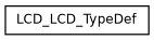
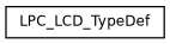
  digraph {
    rankdir=LR
-   n1 [color=black fillcolor=white fontname=Helvetica fontsize=10 height=0.2 label=LCD_LCD_TypeDef shape=record style=filled width=0.4]
+   n1 [color=black fillcolor=white fontname=Helvetica fontsize=10 height=0.2 label=LPC_LCD_TypeDef shape=record style=filled width=0.4]
  }
